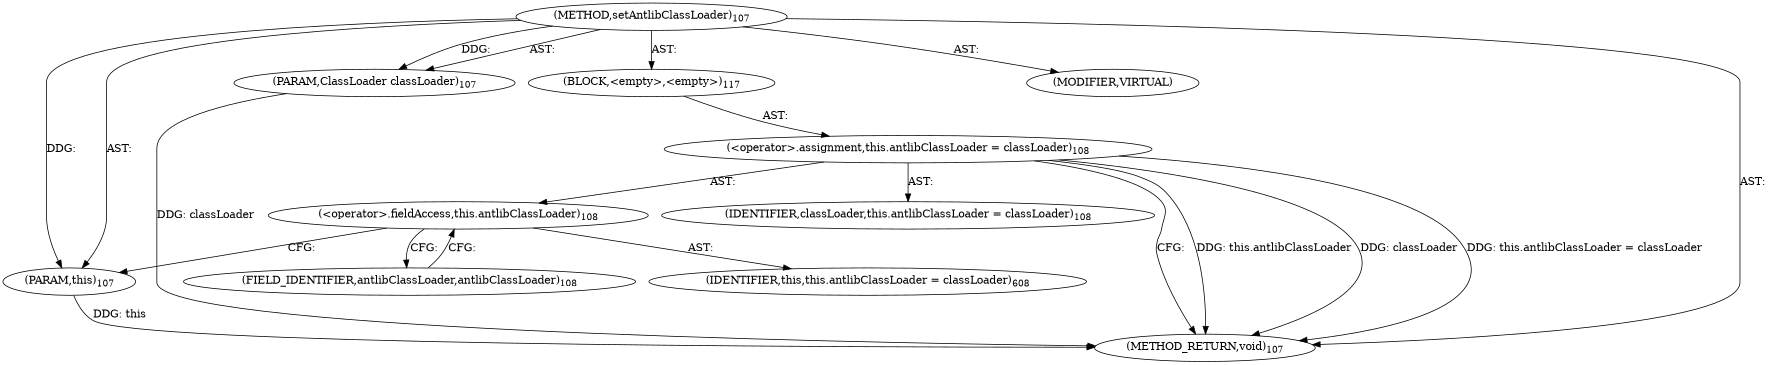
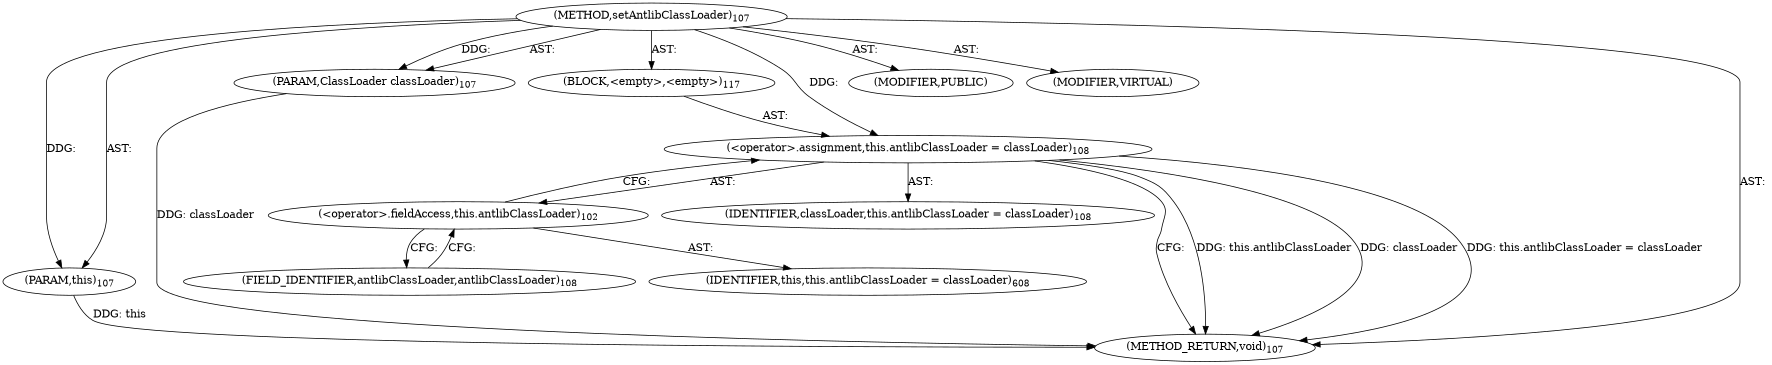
  digraph {
    n1 [label=<(METHOD,setAntlibClassLoader)<SUB>107</SUB>>]
    n2 [label=<(PARAM,this)<SUB>107</SUB>>]
    n3 [label=<(PARAM,ClassLoader classLoader)<SUB>107</SUB>>]
    n4 [label=<(BLOCK,&lt;empty&gt;,&lt;empty&gt;)<SUB>117</SUB>>]
    n5 [label=<(&lt;operator&gt;.assignment,this.antlibClassLoader = classLoader)<SUB>108</SUB>>]
+   n6 [label=<(MODIFIER,PUBLIC)>]
    n7 [label=<(MODIFIER,VIRTUAL)>]
    n8 [label=<(METHOD_RETURN,void)<SUB>107</SUB>>]
-   n9 [label=<(&lt;operator&gt;.fieldAccess,this.antlibClassLoader)<SUB>108</SUB>>]
+   n9 [label=<(&lt;operator&gt;.fieldAccess,this.antlibClassLoader)<SUB>102</SUB>>]
    n10 [label=<(IDENTIFIER,classLoader,this.antlibClassLoader = classLoader)<SUB>108</SUB>>]
    n11 [label=<(FIELD_IDENTIFIER,antlibClassLoader,antlibClassLoader)<SUB>108</SUB>>]
    n12 [label=<(IDENTIFIER,this,this.antlibClassLoader = classLoader)<SUB>608</SUB>>]
    n1 -> n2 [label="AST: "]
    n1 -> n2 [label="DDG: "]
    n1 -> n3 [label="AST: "]
    n1 -> n3 [label="DDG: "]
    n1 -> n4 [label="AST: "]
+   n1 -> n5 [label="DDG: "]
+   n1 -> n6 [label="AST: "]
    n1 -> n7 [label="AST: "]
    n1 -> n8 [label="AST: "]
    n2 -> n8 [label="DDG: this"]
    n3 -> n8 [label="DDG: classLoader"]
    n4 -> n5 [label="AST: "]
    n5 -> n8 [label="CFG: "]
    n5 -> n8 [label="DDG: this.antlibClassLoader"]
    n5 -> n8 [label="DDG: classLoader"]
    n5 -> n8 [label="DDG: this.antlibClassLoader = classLoader"]
    n5 -> n9 [label="AST: "]
    n5 -> n10 [label="AST: "]
-   n9 -> n2 [label="CFG: "]
+   n9 -> n5 [label="CFG: "]
    n9 -> n11 [label="CFG: "]
    n9 -> n12 [label="AST: "]
    n11 -> n9 [label="CFG: "]
  }
